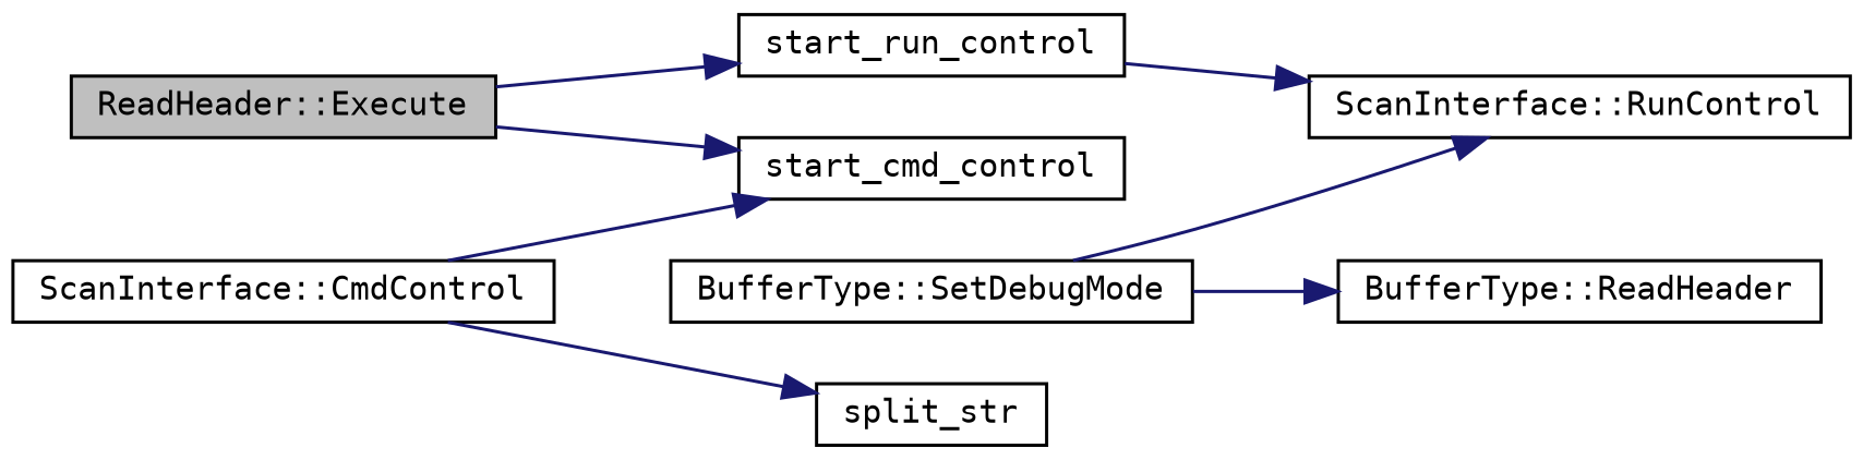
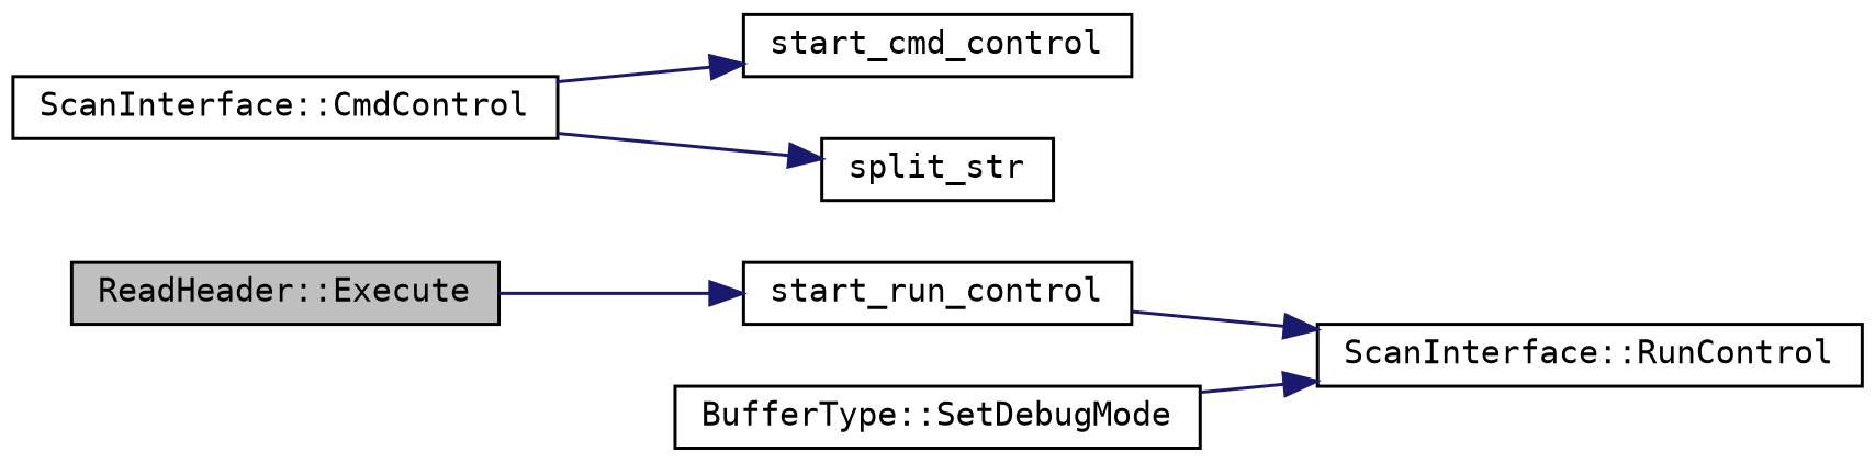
  digraph {
    fontname="DejaVu Sans Mono"
    rankdir=LR
    node [color=black fillcolor=white fontname="DejaVu Sans Mono" fontsize=10 shape=record style=filled]
    edge [color=midnightblue fontname="DejaVu Sans Mono" fontsize=10 labelfontname=Helvetica labelfontsize=10 style=solid]
    n1 [fillcolor=grey75 fontcolor=black height=0.2 label="ReadHeader::Execute" width=0.4]
    n2 [height=0.2 label=start_run_control width=0.4]
    n3 [height=0.2 label=start_cmd_control width=0.4]
    n4 [height=0.2 label="ScanInterface::RunControl" width=0.4]
    n5 [height=0.2 label="BufferType::SetDebugMode" width=0.4]
-   n6 [height=0.2 label="BufferType::ReadHeader" width=0.4]
    n7 [height=0.2 label="ScanInterface::CmdControl" width=0.4]
    n8 [height=0.2 label=split_str width=0.4]
    n1 -> n2
-   n1 -> n3
    n2 -> n4
    n5 -> n4
-   n5 -> n6
    n7 -> n3
    n7 -> n8
  }
